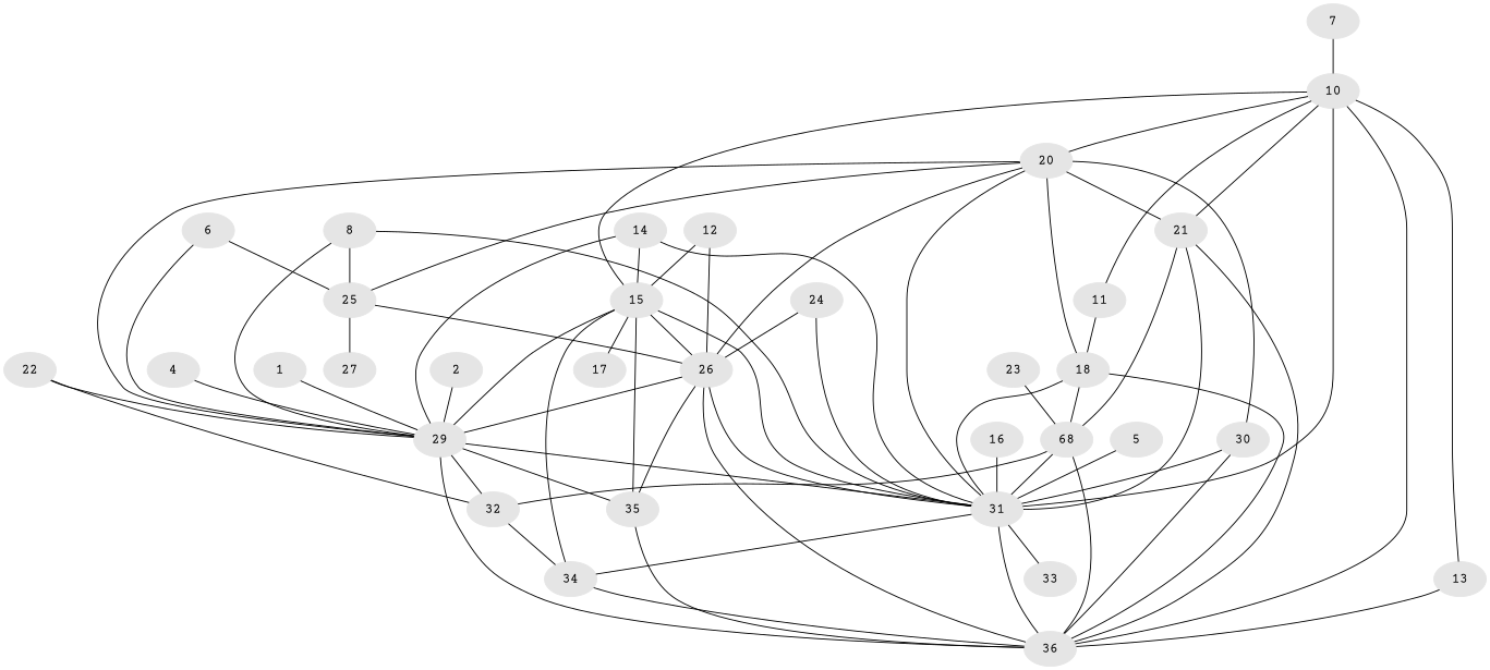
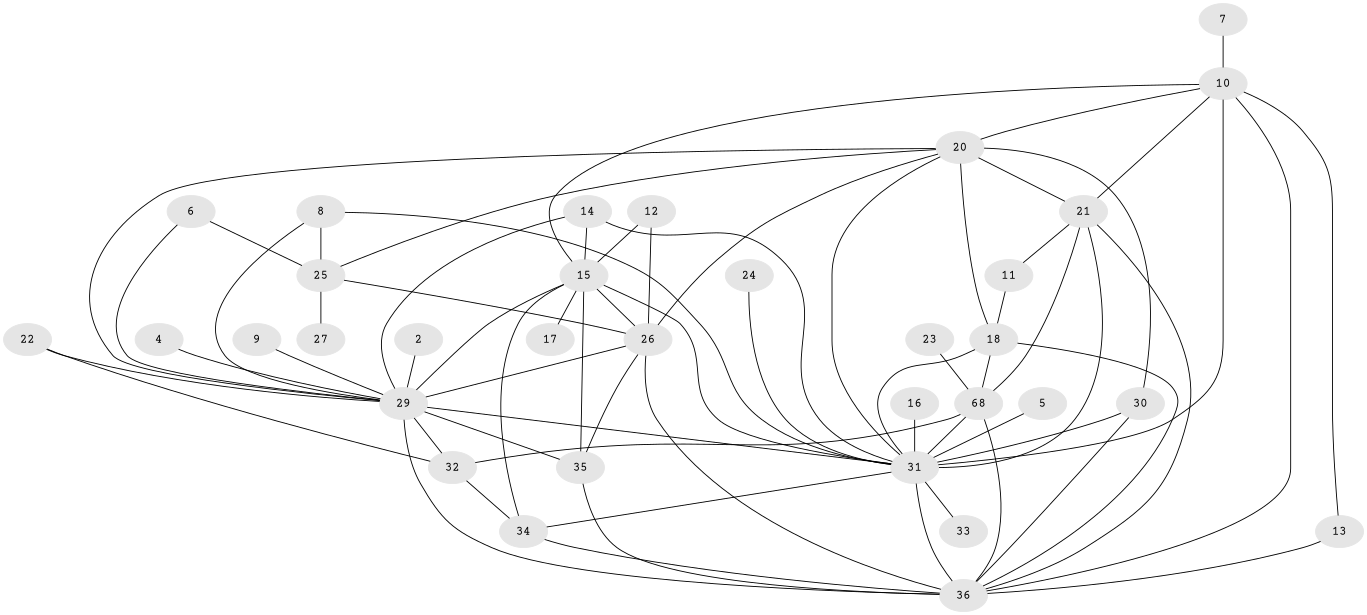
  graph {
    fontname="Courier Prime"
    node [color=gray90 fontname="Courier Prime" style=filled]
    edge [fontname="Courier Prime" weight=1.0]
-   1
+   1 [label=9]
    29
    31
    36
    35
    32
    2
    34
    33
    4
    5
    6
    25
    26
    27
    7
    10
    15
    11
    13
    20
    21
    8
    17
    18
    n26 [label=68]
    30
    12
    14
    16
    22
    23
    24
    1 -- 29
    29 -- 31
    29 -- 36 [weight=3.0]
    29 -- 35
    29 -- 32
    31 -- 36 [weight=3.0]
    31 -- 34
    31 -- 33
    35 -- 36 [weight=2.0]
    32 -- 34
    2 -- 29
    34 -- 36
    4 -- 29
    5 -- 31
    6 -- 29
    6 -- 25
    25 -- 26 [weight=3.0]
    25 -- 27
    26 -- 29
-   26 -- 31
    26 -- 36
    26 -- 35
    7 -- 10
    10 -- 31 [weight=2.0]
    10 -- 36 [weight=3.0]
    10 -- 15
-   10 -- 11
+   21 -- 11
    10 -- 13
    10 -- 20 [weight=2.0]
    10 -- 21
    15 -- 29
    15 -- 31
    15 -- 35
    15 -- 34
    15 -- 26
    15 -- 17
    11 -- 18
    13 -- 36 [weight=2.0]
    20 -- 29
    20 -- 31
    20 -- 25
    20 -- 26 [weight=2.0]
    20 -- 21 [weight=2.0]
    20 -- 30
    21 -- 31 [weight=2.0]
    21 -- 36
    21 -- n26
    8 -- 29
    8 -- 31
    8 -- 25
    18 -- 31
    18 -- 36
    18 -- 20
    18 -- n26
    n26 -- 31
    n26 -- 36
    n26 -- 32
    30 -- 31 [weight=2.0]
    30 -- 36 [weight=2.0]
    12 -- 26
    12 -- 15
    14 -- 29
    14 -- 31
    14 -- 15
    16 -- 31
    22 -- 29
    22 -- 32
    23 -- n26
    24 -- 31
-   24 -- 26
  }
